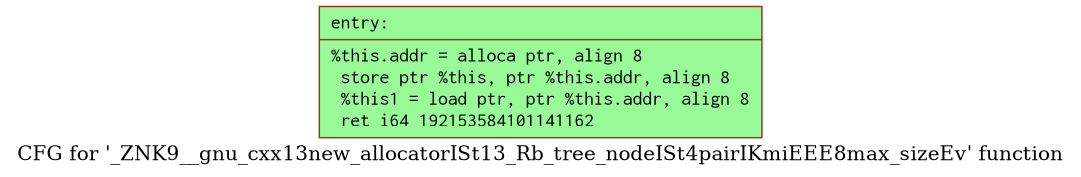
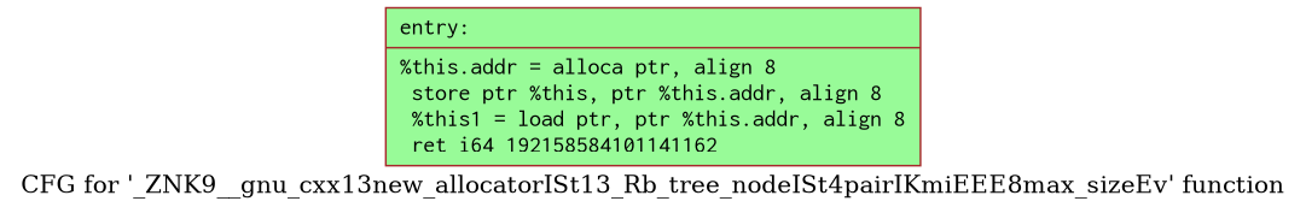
  digraph {
    label="CFG for '_ZNK9__gnu_cxx13new_allocatorISt13_Rb_tree_nodeISt4pairIKmiEEE8max_sizeEv' function"
-   n1 [color=brown fillcolor=palegreen fontname=Courier label="{entry:\l|  %this.addr = alloca ptr, align 8\l  store ptr %this, ptr %this.addr, align 8\l  %this1 = load ptr, ptr %this.addr, align 8\l  ret i64 192153584101141162\l}" shape=record style=filled]
+   n1 [color=brown fillcolor=palegreen fontname=Courier label="{entry:\l|  %this.addr = alloca ptr, align 8\l  store ptr %this, ptr %this.addr, align 8\l  %this1 = load ptr, ptr %this.addr, align 8\l  ret i64 192158584101141162\l}" shape=record style=filled]
  }
